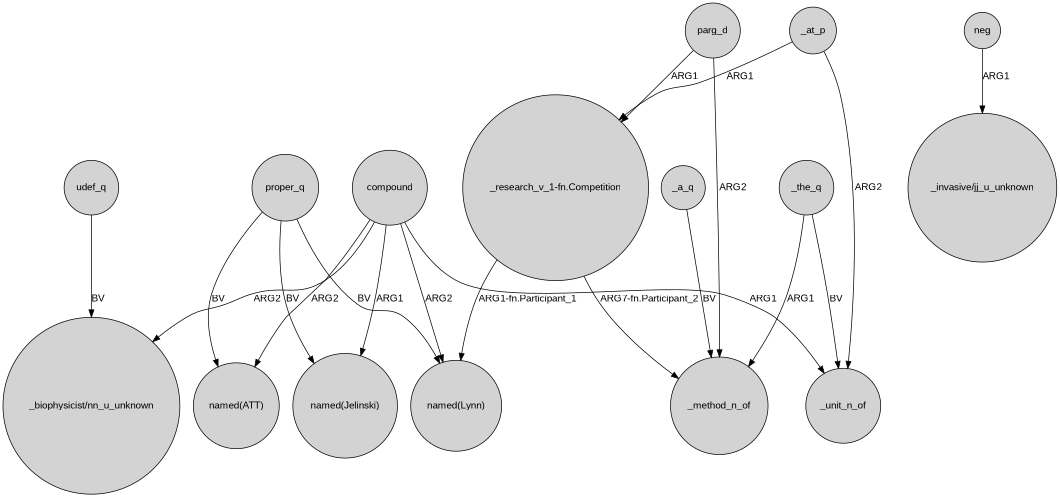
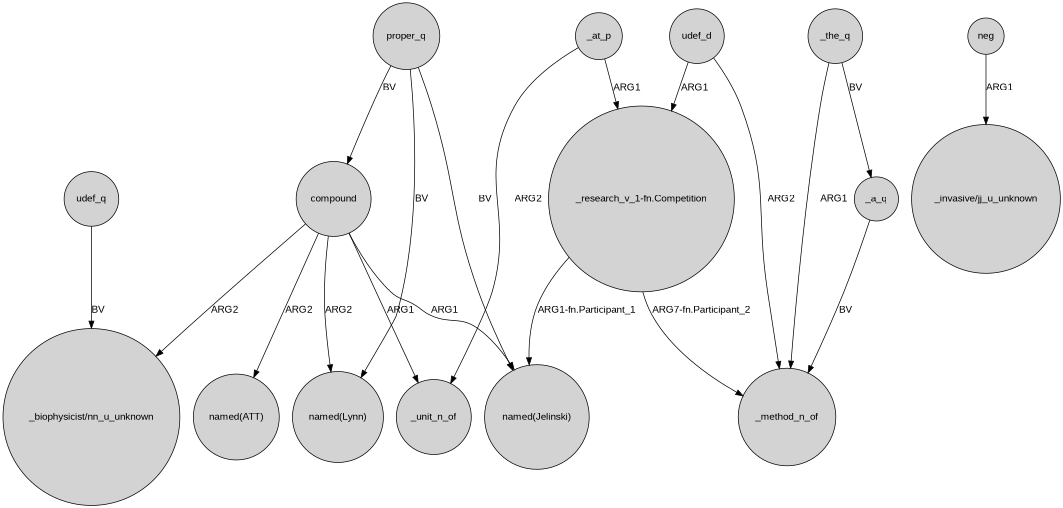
  digraph {
    fontname="Liberation Sans"
    node [fontname="Liberation Sans" shape=circle style=filled]
    edge [fontname="Liberation Sans"]
    compound
    "_biophysicist/nn_u_unknown"
    "named(ATT)"
    "named(Lynn)"
    _unit_n_of
    "named(Jelinski)"
    proper_q
-   parg_d
+   parg_d [label=udef_d]
    "_research_v_1-fn.Competition"
    _method_n_of
    _at_p
    _a_q
    neg
    "_invasive/jj_u_unknown"
    _the_q
    udef_q
    compound -> "_biophysicist/nn_u_unknown" [label=ARG2]
    compound -> "named(ATT)" [label=ARG2]
    compound -> "named(Lynn)" [label=ARG2]
    compound -> _unit_n_of [label=ARG1]
    compound -> "named(Jelinski)" [label=ARG1]
-   proper_q -> "named(ATT)" [label=BV]
+   proper_q -> compound [label=BV]
    proper_q -> "named(Lynn)" [label=BV]
    proper_q -> "named(Jelinski)" [label=BV]
    parg_d -> "_research_v_1-fn.Competition" [label=ARG1]
    parg_d -> _method_n_of [label=ARG2]
-   "_research_v_1-fn.Competition" -> "named(Lynn)" [label="ARG1-fn.Participant_1"]
+   "_research_v_1-fn.Competition" -> "named(Jelinski)" [label="ARG1-fn.Participant_1"]
    "_research_v_1-fn.Competition" -> _method_n_of [label="ARG7-fn.Participant_2"]
    _at_p -> _unit_n_of [label=ARG2]
    _at_p -> "_research_v_1-fn.Competition" [label=ARG1]
    _a_q -> _method_n_of [label=BV]
    neg -> "_invasive/jj_u_unknown" [label=ARG1]
-   _the_q -> _unit_n_of [label=BV]
+   _the_q -> _a_q [label=BV]
    _the_q -> _method_n_of [label=ARG1]
    udef_q -> "_biophysicist/nn_u_unknown" [label=BV]
  }
